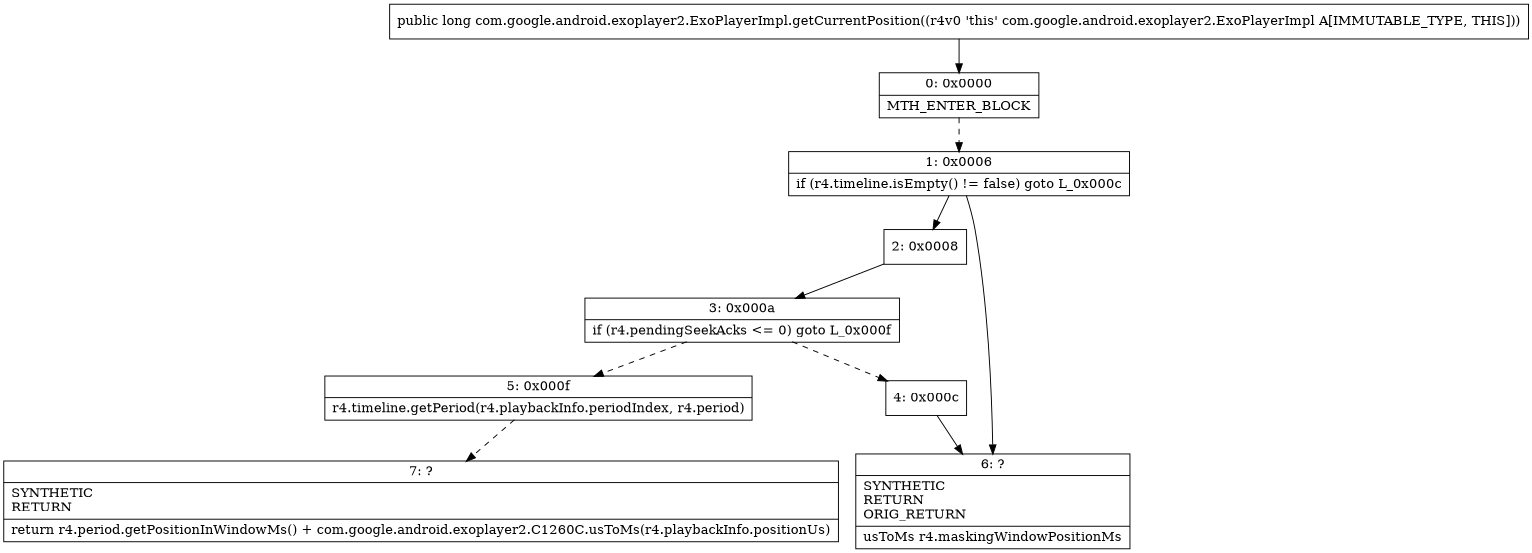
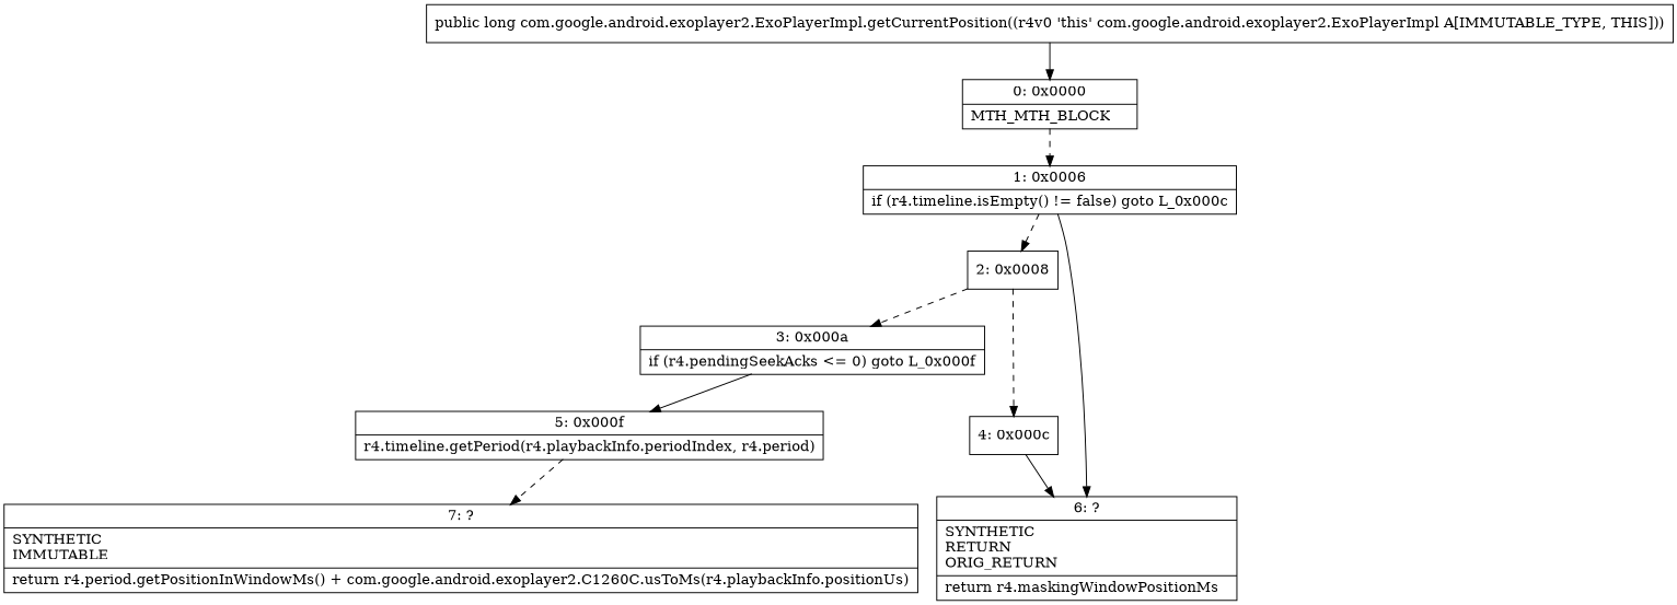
  digraph {
    node [shape=record]
-   n1 [label="{0\:\ 0x0000|MTH_ENTER_BLOCK\l}"]
+   n1 [label="{0\:\ 0x0000|MTH_MTH_BLOCK\l}"]
    n2 [label="{1\:\ 0x0006|if (r4.timeline.isEmpty() != false) goto L_0x000c\l}"]
    n3 [label="{2\:\ 0x0008}"]
-   n4 [label="{6\:\ ?|SYNTHETIC\lRETURN\lORIG_RETURN\l|usToMs r4.maskingWindowPositionMs\l}"]
+   n4 [label="{6\:\ ?|SYNTHETIC\lRETURN\lORIG_RETURN\l|return r4.maskingWindowPositionMs\l}"]
    n5 [label="{3\:\ 0x000a|if (r4.pendingSeekAcks \<= 0) goto L_0x000f\l}"]
    n6 [label="{4\:\ 0x000c}"]
    n7 [label="{5\:\ 0x000f|r4.timeline.getPeriod(r4.playbackInfo.periodIndex, r4.period)\l}"]
-   n8 [label="{7\:\ ?|SYNTHETIC\lRETURN\l|return r4.period.getPositionInWindowMs() + com.google.android.exoplayer2.C1260C.usToMs(r4.playbackInfo.positionUs)\l}"]
+   n8 [label="{7\:\ ?|SYNTHETIC\lIMMUTABLE\l|return r4.period.getPositionInWindowMs() + com.google.android.exoplayer2.C1260C.usToMs(r4.playbackInfo.positionUs)\l}"]
    n9 [label="{public long com.google.android.exoplayer2.ExoPlayerImpl.getCurrentPosition((r4v0 'this' com.google.android.exoplayer2.ExoPlayerImpl A[IMMUTABLE_TYPE, THIS])) }"]
    n1 -> n2 [style=dashed]
-   n2 -> n3 [style=solid]
+   n2 -> n3 [style=dashed]
    n2 -> n4
-   n3 -> n5
-   n5 -> n6 [style=dashed]
-   n5 -> n7 [style=dashed]
+   n3 -> n5 [style=dashed]
+   n3 -> n6 [style=dashed]
+   n5 -> n7
    n6 -> n4
    n7 -> n8 [style=dashed]
    n9 -> n1
  }
